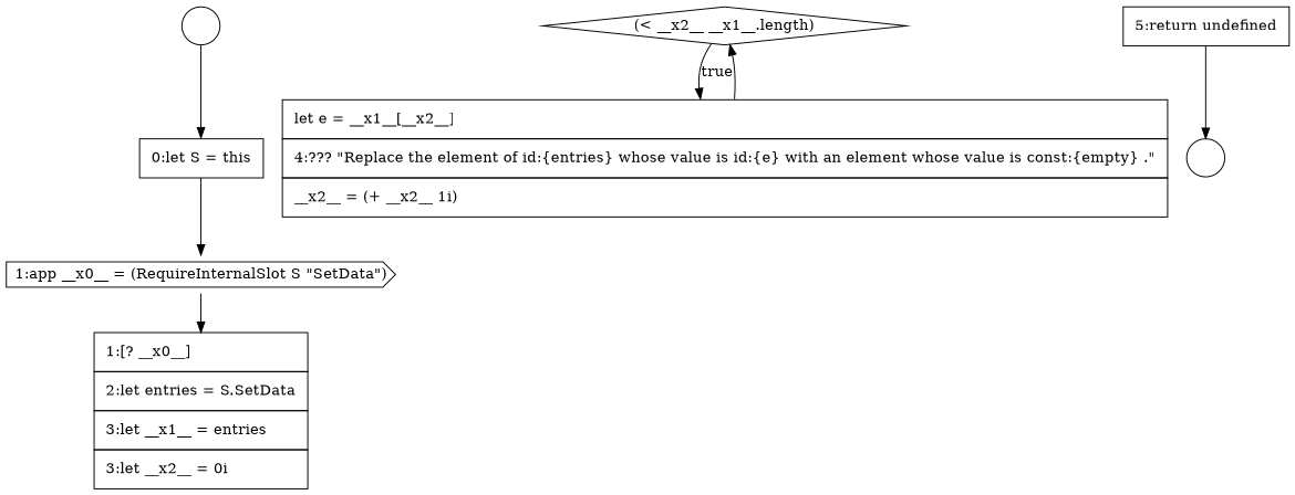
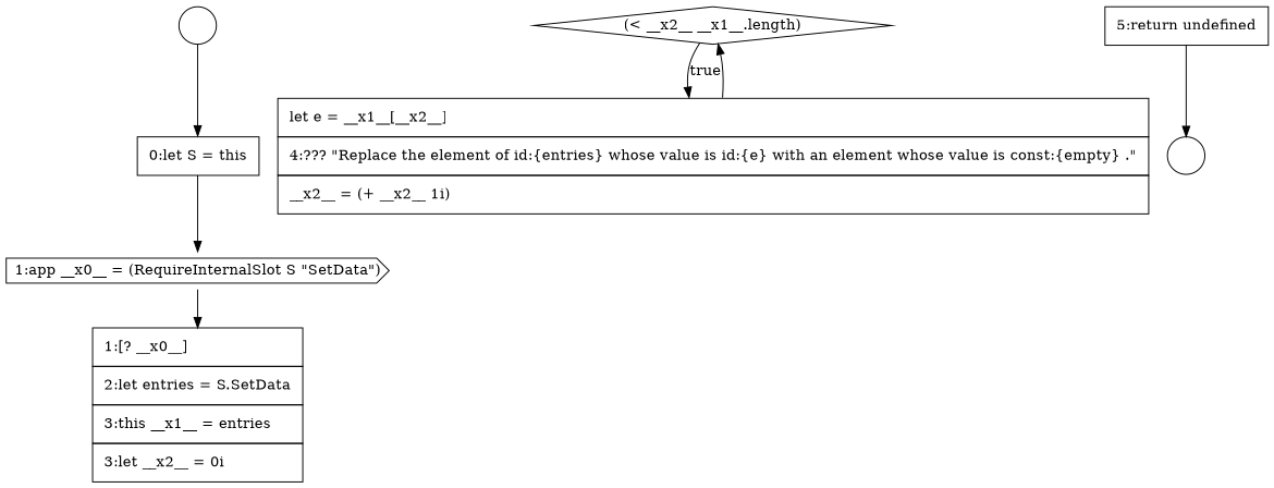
  digraph {
    node [color=black fillcolor=white shape=none style=filled]
    edge [color=black]
    n1 [label=" " shape=circle]
    n2 [label=<<font color="black">     <table border="0" cellborder="1" cellspacing="0" cellpadding="10">       <tr><td align="left">0:let S = this</td></tr>     </table>   </font>> margin=0]
    n3 [label=<<font color="black">1:app __x0__ = (RequireInternalSlot S &quot;SetData&quot;)</font>> shape=cds]
-   n4 [label=<<font color="black">     <table border="0" cellborder="1" cellspacing="0" cellpadding="10">       <tr><td align="left">1:[? __x0__]</td></tr>       <tr><td align="left">2:let entries = S.SetData</td></tr>       <tr><td align="left">3:let __x1__ = entries</td></tr>       <tr><td align="left">3:let __x2__ = 0i</td></tr>     </table>   </font>> margin=0]
+   n4 [label=<<font color="black">     <table border="0" cellborder="1" cellspacing="0" cellpadding="10">       <tr><td align="left">1:[? __x0__]</td></tr>       <tr><td align="left">2:let entries = S.SetData</td></tr>       <tr><td align="left">3:this __x1__ = entries</td></tr>       <tr><td align="left">3:let __x2__ = 0i</td></tr>     </table>   </font>> margin=0]
    n5 [label=<<font color="black">(&lt; __x2__ __x1__.length)</font>> shape=diamond]
    n6 [label=<<font color="black">     <table border="0" cellborder="1" cellspacing="0" cellpadding="10">       <tr><td align="left">let e = __x1__[__x2__]</td></tr>       <tr><td align="left">4:??? &quot;Replace the element of id:{entries} whose value is id:{e} with an element whose value is const:{empty} .&quot;</td></tr>       <tr><td align="left">__x2__ = (+ __x2__ 1i)</td></tr>     </table>   </font>> margin=0]
    n7 [label=" " shape=circle]
    n8 [label=<<font color="black">     <table border="0" cellborder="1" cellspacing="0" cellpadding="10">       <tr><td align="left">5:return undefined</td></tr>     </table>   </font>> margin=0]
    n1 -> n2
    n2 -> n3
    n3 -> n4
    n5 -> n6 [label=<<font color="black">true</font>>]
    n6 -> n5
    n8 -> n7
  }
